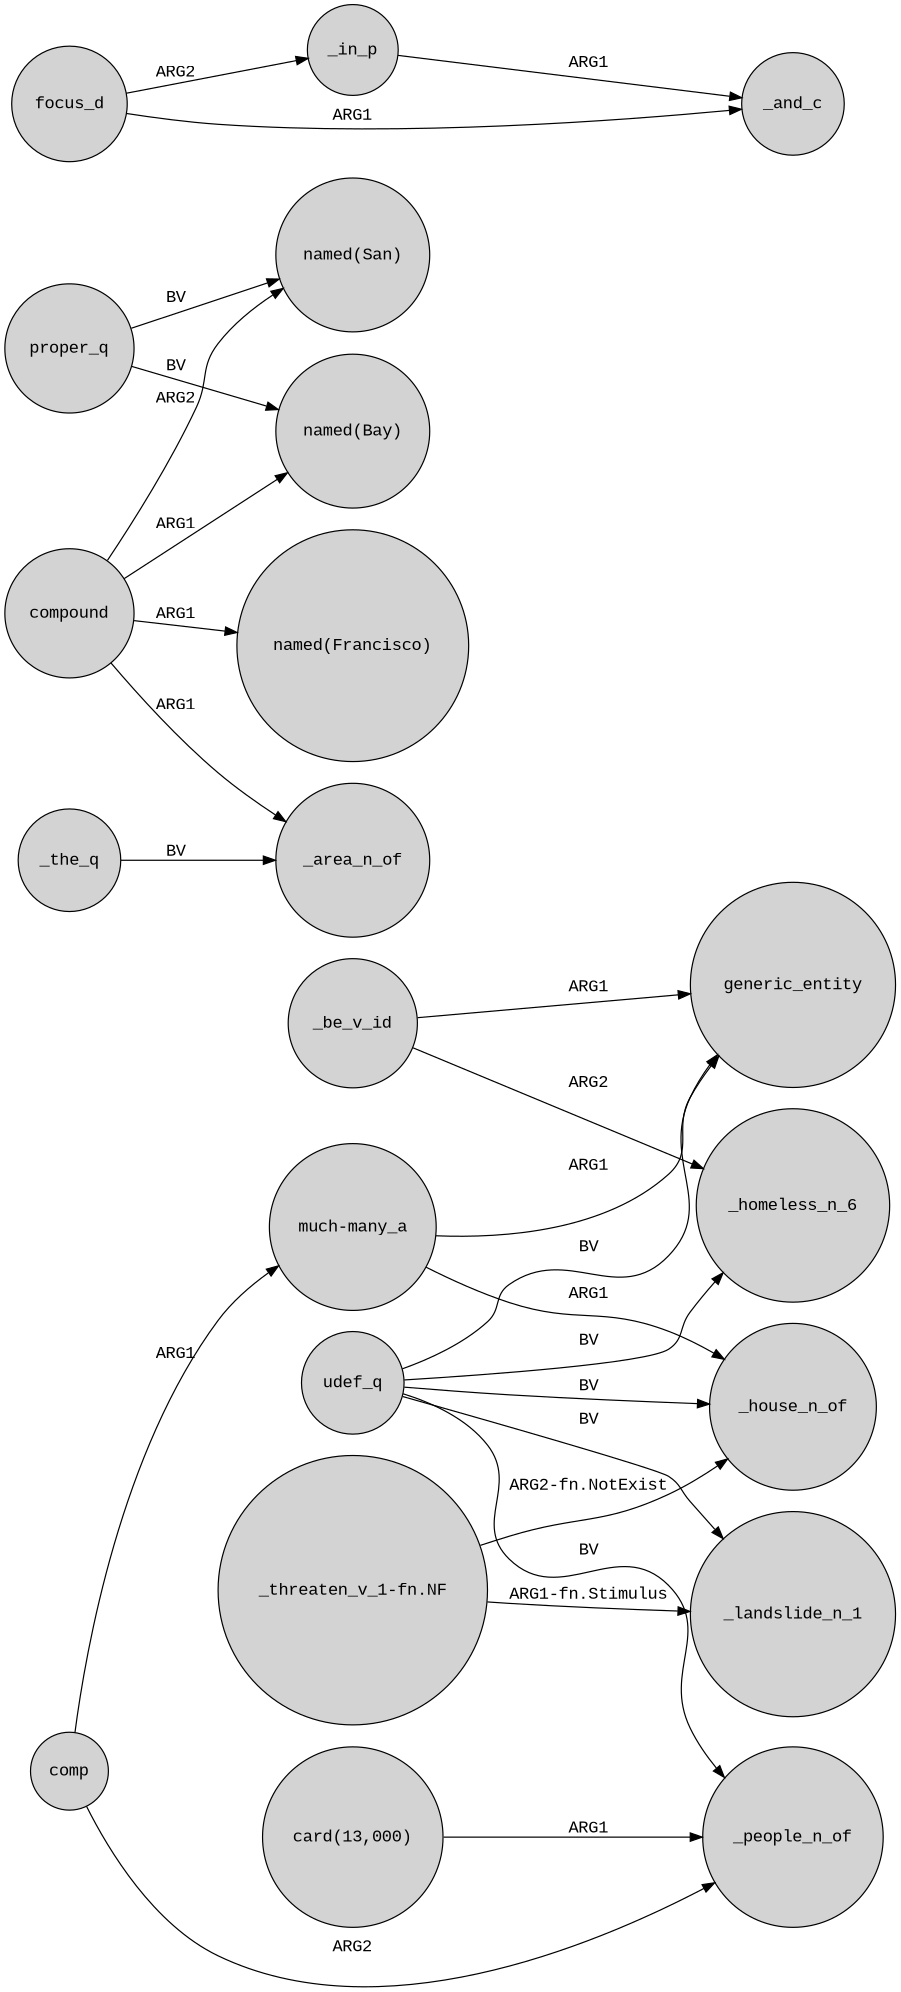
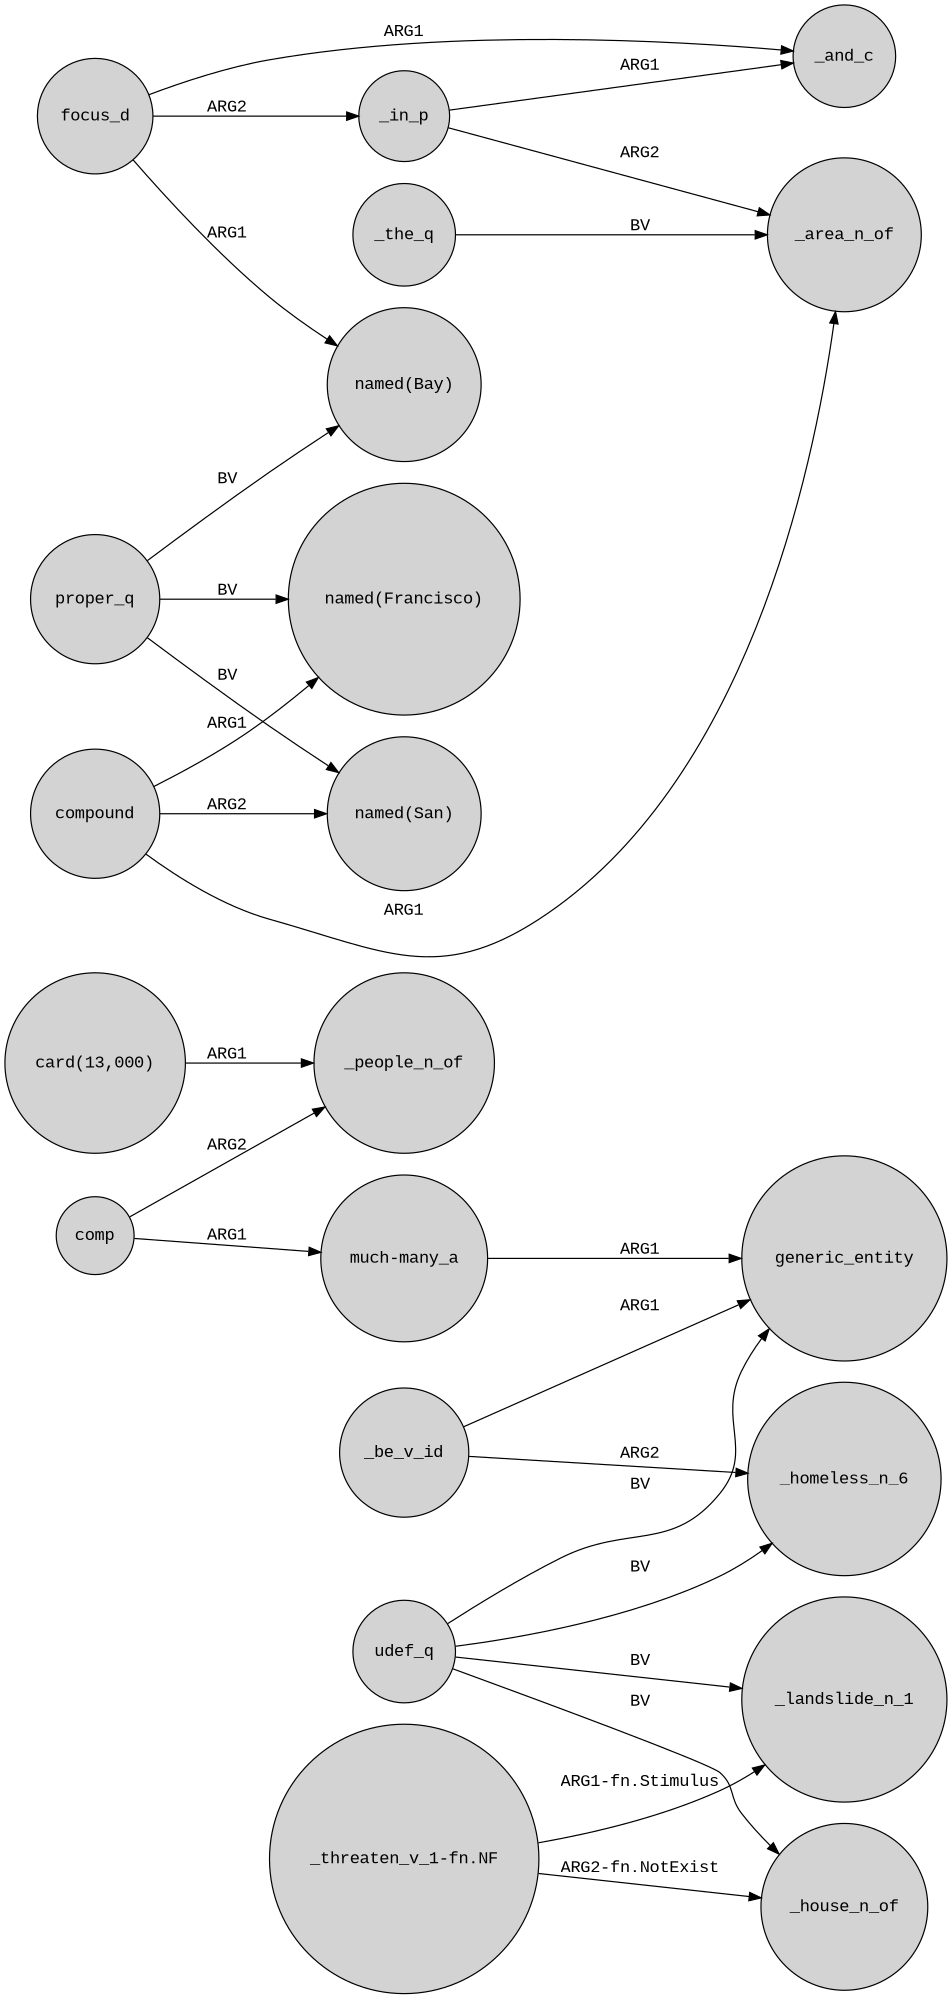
  digraph {
    fontname="Liberation Mono"
    rankdir=LR
    node [fontname="Liberation Mono" shape=circle style=filled]
    edge [fontname="Liberation Mono"]
    udef_q
    generic_entity
    _house_n_of
    n4 [label=_homeless_n_6]
    _people_n_of
    _landslide_n_1
    proper_q
    "named(Bay)"
    "named(Francisco)"
    "named(San)"
    compound
    _area_n_of
    "much-many_a"
    _be_v_id
    "_threaten_v_1-fn.NF"
    comp
    _in_p
    _and_c
    focus_d
    _the_q
    "card(13,000)"
    udef_q -> generic_entity [label=BV]
    udef_q -> _house_n_of [label=BV]
    udef_q -> n4 [label=BV]
-   udef_q -> _people_n_of [label=BV]
    udef_q -> _landslide_n_1 [label=BV]
    proper_q -> "named(Bay)" [label=BV]
+   proper_q -> "named(Francisco)" [label=BV]
    proper_q -> "named(San)" [label=BV]
-   compound -> "named(Bay)" [label=ARG1]
+   focus_d -> "named(Bay)" [label=ARG1]
    compound -> "named(Francisco)" [label=ARG1]
    compound -> "named(San)" [label=ARG2]
    compound -> _area_n_of [label=ARG1]
    "much-many_a" -> generic_entity [label=ARG1]
-   "much-many_a" -> _house_n_of [label=ARG1]
    _be_v_id -> generic_entity [label=ARG1]
    _be_v_id -> n4 [label=ARG2]
    "_threaten_v_1-fn.NF" -> _house_n_of [label="ARG2-fn.NotExist"]
    "_threaten_v_1-fn.NF" -> _landslide_n_1 [label="ARG1-fn.Stimulus"]
    comp -> _people_n_of [label=ARG2]
    comp -> "much-many_a" [label=ARG1]
+   _in_p -> _area_n_of [label=ARG2]
    _in_p -> _and_c [label=ARG1]
    focus_d -> _in_p [label=ARG2]
    focus_d -> _and_c [label=ARG1]
    _the_q -> _area_n_of [label=BV]
    "card(13,000)" -> _people_n_of [label=ARG1]
  }
